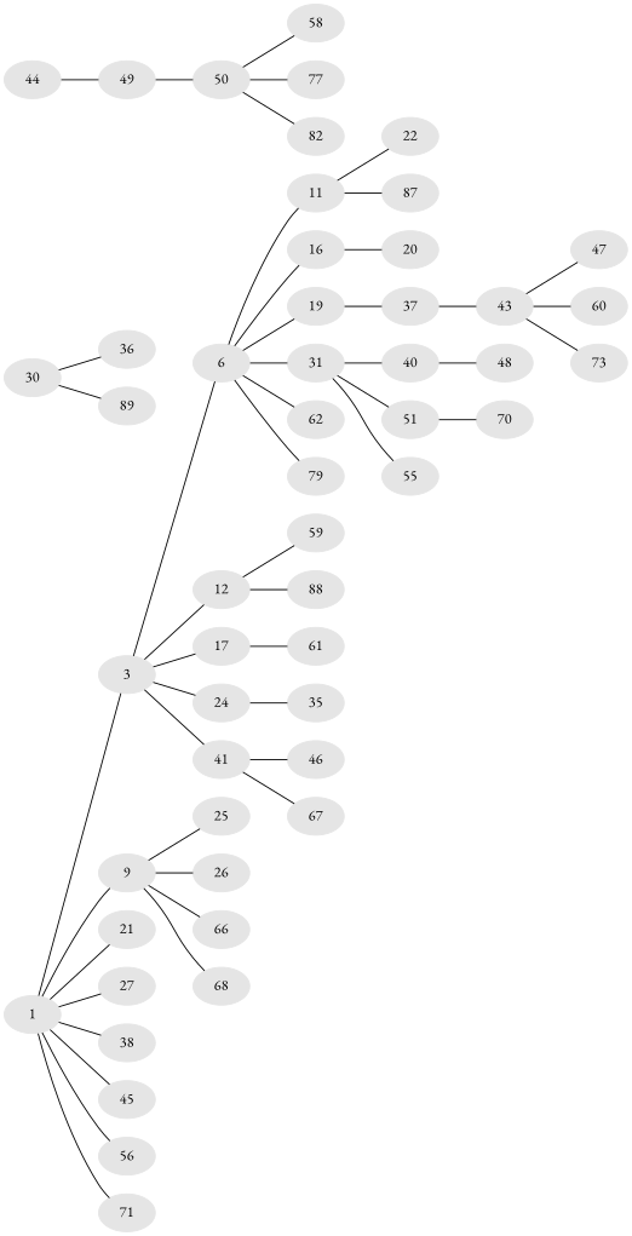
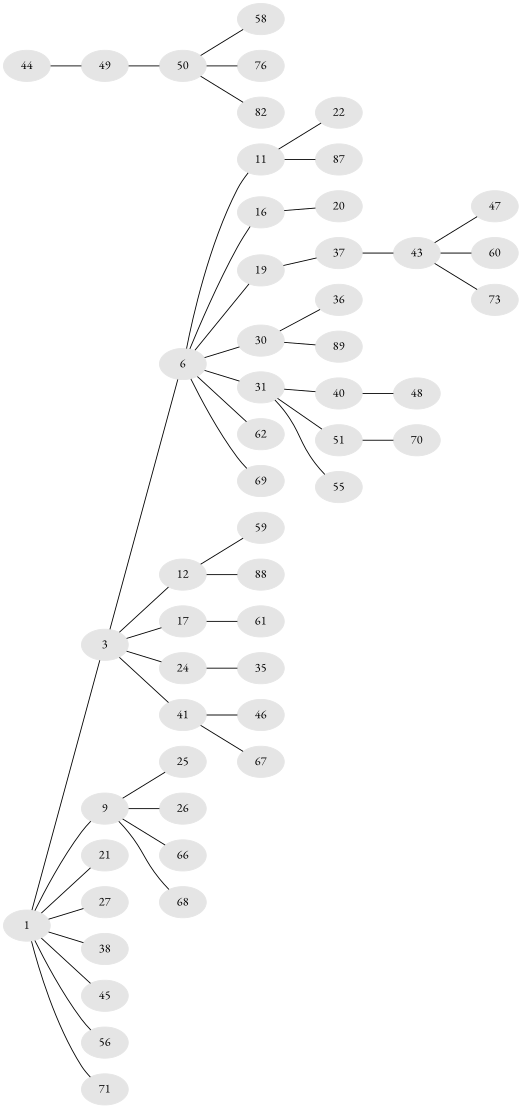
  graph {
    fontname="EB Garamond"
    rankdir=LR
    node [color=gray90 fontname="EB Garamond" style=filled]
    edge [fontname="EB Garamond"]
    1 [super="+2+5"]
    3 [super="+4"]
    9 [super="+13"]
    21
    27
    38 [super="+99+102+86"]
    n7 [label=45]
    56
    71 [super="+91+104"]
    6 [super="+18+97+15+7+45"]
    12 [super="+34+96+32"]
    17
    24 [super="+33"]
    41
    25
    26
    66 [super="+74"]
    68
    11 [super="+28"]
    16
    19 [super="+72"]
    30 [super="+39+94"]
    31
    62 [super="+63"]
-   69 [label=79]
+   69
    59
    88
    61
    35 [super="+98"]
    46
    67
    22 [super="+23"]
    87
    20
    37
    36
    89
    40 [super="+100"]
    51
    55 [super="+64+65"]
    44
    49
    43 [super="+57"]
    48
    70 [super="+79"]
    47 [super="+101"]
    60 [super="+81"]
    73
    50
    58
-   76 [label=77]
+   76
    82 [super="+95"]
    1 -- 3
    1 -- 9
    1 -- 21
    1 -- 27
    1 -- 38
    1 -- n7
    1 -- 56
    1 -- 71
    3 -- 6
    3 -- 12
    3 -- 17
    3 -- 24
    3 -- 41
    9 -- 25
    9 -- 26
    9 -- 66
    9 -- 68
    6 -- 11
    6 -- 16
    6 -- 19
+   6 -- 30
    6 -- 31
    6 -- 62
    6 -- 69
    12 -- 59
    12 -- 88
    17 -- 61
    24 -- 35
    41 -- 46
    41 -- 67
    11 -- 22
    11 -- 87
    16 -- 20
    19 -- 37
    30 -- 36
    30 -- 89
    31 -- 40
    31 -- 51
    31 -- 55
    37 -- 43
    40 -- 48
    51 -- 70
    44 -- 49
    49 -- 50
    43 -- 47
    43 -- 60
    43 -- 73
    50 -- 58
    50 -- 76
    50 -- 82
  }
